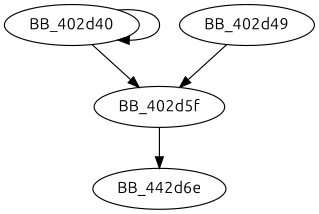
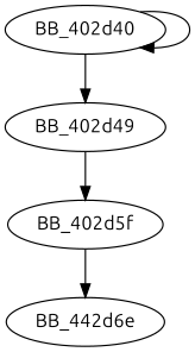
  digraph {
    fontname=Ubuntu
    node [fontname=Ubuntu]
    edge [fontname=Ubuntu]
    BB_402d40
    BB_402d49
    BB_402d5f
    n4 [label=BB_442d6e]
    BB_402d40 -> BB_402d40
-   BB_402d40 -> BB_402d5f
+   BB_402d40 -> BB_402d49
    BB_402d49 -> BB_402d5f
    BB_402d5f -> n4
  }
